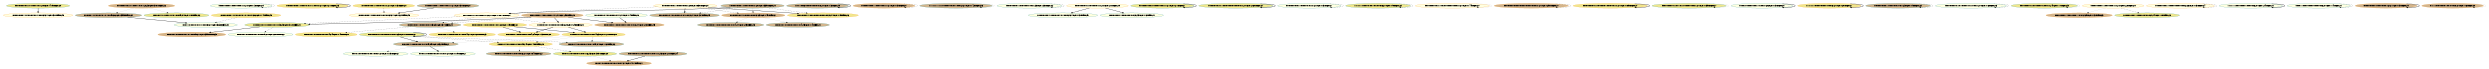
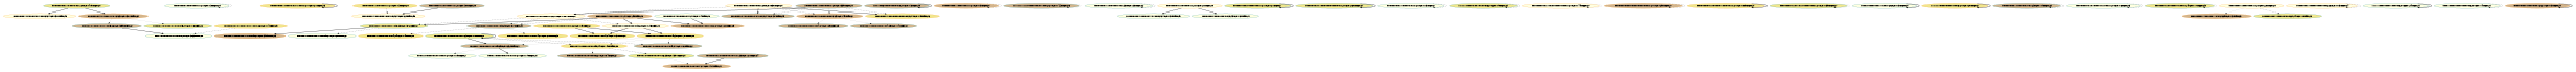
  digraph {
    node [color=teal fillcolor=tan style=filled]
    edge [style=bold]
    "00000000001101000010_1-20_COV:419_LEN:20" [fillcolor=khaki]
    "0000000001101000010011000_2-27_COV:30_LEN:25" [color=darkorange fillcolor=lightyellow]
    "0000000001101000010101_2-23_COV:381_LEN:22" [color=darkorange]
    "0000001101000010101100_5-26_COV:355_LEN:22"
    "0000001101000010101000_5-27_COV:18_LEN:22" [fillcolor=khaki]
    "00011010000101011000_8-27_COV:363_LEN:20" [fillcolor=lightyellow]
    "00000000001000000001_1-21_COV:13_LEN:20" [fillcolor=lightyellow]
    "00000000001100000101011000_1-27_COV:21_LEN:26" [color=darkorange fillcolor=khaki]
    "10000000001100000001_1-21_COV:13_LEN:20" [color=darkorange fillcolor=khaki]
    "0000000001100000001000100_2-27_COV:22_LEN:25" [color=darkorange fillcolor=lightyellow]
    "000000001100000000110_3-23_COV:372_LEN:21" [fillcolor=khaki]
    "0000001100000000110000_5-27_COV:28_LEN:22" [fillcolor=lightyellow]
    "00000011000000001101000_5-27_COV:359_LEN:23" [color=darkorange]
    "0000000001100000000100_1-23_COV:18_LEN:22" [fillcolor=khaki]
    "000000110000000010010_5-25_COV:232_LEN:21"
    "00000011000000001000_5-24_COV:488_LEN:20" [color=darkorange fillcolor=khaki]
    "0000001100000000100010_5-27_COV:16_LEN:22"
    "000011000000001001010_7-27_COV:119_LEN:21" [fillcolor=lightyellow]
    "000011000000001001000_7-27_COV:115_LEN:21" [fillcolor=lightyellow]
    "0000011000000001000000_6-27_COV:84_LEN:22"
    "00000110000000010001_6-25_COV:397_LEN:20" [fillcolor=khaki]
    n22 [label="11011006000000000000_8-27_COV:13_LEN:20"]
    "00000000001100000001_1-21_COV:13_LEN:20" [color=darkorange]
    "000011000000001000100_7-27_COV:407_LEN:21" [color=darkorange]
    "11111111111000000001001000_2-27_COV:142_LEN:26"
    "0000000000110000000100_1-23_COV:25_LEN:22" [fillcolor=lightyellow]
    "00000000001100000001_1-21_COV:21_LEN:20" [color=darkorange fillcolor=lightyellow]
    "0000000001100000001101000_2-27_COV:13_LEN:25" [fillcolor=lightyellow]
    "000000000110000000100_2-23_COV:16_LEN:21" [fillcolor=lightyellow]
    "00000000011000000001_2-21_COV:1087_LEN:20" [color=darkorange fillcolor=lightyellow]
    "00000000110000000010_3-23_COV:37_LEN:20"
    "00000000110000000010_3-22_COV:725_LEN:20" [color=darkorange fillcolor=lightyellow]
    "00000001100000000101000_4-27_COV:20_LEN:23" [color=darkorange fillcolor=khaki]
    "00000001100000000100_4-24_COV:14_LEN:20" [color=darkorange fillcolor=khaki]
    "00000001100000000100_4-23_COV:727_LEN:20" [color=darkorange fillcolor=khaki]
    "00000001100000000100_4-24_COV:13_LEN:20" [color=darkorange fillcolor=khaki]
    "000000000010000000001_1-21_COV:21_LEN:21" [fillcolor=khaki]
    "00000000011000000001_1-21_COV:25_LEN:20" [color=darkorange]
    "0000000011000000001000100_2-27_COV:20_LEN:25" [color=darkorange]
    "00000000001100000000_1-20_COV:830_LEN:20" [color=darkorange fillcolor=lightyellow]
    "0000000001100000000101000_2-27_COV:37_LEN:25"
    "000000000110000000000_2-23_COV:49_LEN:21" [color=darkorange]
    "00000000011000000000000000_2-27_COV:19_LEN:26" [color=darkorange fillcolor=khaki]
    "000000011000000000010_4-25_COV:14_LEN:21"
    "00000001100000000000100_4-27_COV:29_LEN:23"
    "10000000001100000000_1-20_COV:339_LEN:20"
    "000000000110000000010001_1-25_COV:21_LEN:24"
    "000000001011000000000000000_1-27_COV:260_LEN:27" [fillcolor=khaki]
    "000000000011000000101_1-21_COV:13_LEN:21" [fillcolor=lightyellow]
    "1111111000001001001000_6-27_COV:19_LEN:22" [fillcolor=khaki]
    "000000000011100100000000000_1-27_COV:144_LEN:27" [color=darkorange fillcolor=lightyellow]
    "000000000000000000000000000_1-27_COV:298_LEN:27" [color=darkorange]
    "000000000011000000010000001_1-27_COV:185_LEN:27" [color=darkorange fillcolor=khaki]
    "0000000001101000010101100_1-26_COV:14_LEN:25" [color=darkorange fillcolor=khaki]
    "000000000011001011000000000_1-27_COV:135_LEN:27" [fillcolor=khaki]
    "00001000000000110100_7-26_COV:13_LEN:20" [fillcolor=lightyellow]
    "10000000011000000001_1-21_COV:14_LEN:20" [fillcolor=lightyellow]
    "000000000110000000010_1-22_COV:19_LEN:21" [color=darkorange fillcolor=khaki]
    "111111100000000001000_6-27_COV:20_LEN:21" [color=darkorange fillcolor=khaki]
    "0000000000110000000100_1-23_COV:15_LEN:22"
    "00000000001101000001011000_1-27_COV:16_LEN:26" [fillcolor=lightyellow]
    "00000000001100000001_1-21_COV:30_LEN:20"
    "00000000011000000001000_1-24_COV:17_LEN:23" [fillcolor=khaki]
    "00000000001100000001_1-21_COV:22_LEN:20" [color=darkorange fillcolor=lightyellow]
    "00000000011000000011010_2-25_COV:13_LEN:23" [color=darkorange]
    "0000000001100000001000_2-24_COV:18_LEN:22" [fillcolor=khaki]
    "000000000110000000000000_2-26_COV:13_LEN:24" [color=darkorange fillcolor=lightyellow]
    "111111100000000100000_6-27_COV:24_LEN:21" [fillcolor=lightyellow]
    "000011000000000000000_6-27_COV:14_LEN:21" [fillcolor=lightyellow]
    "00000000001000000001_2-21_COV:13_LEN:20" [color=darkorange]
-   "01111000000001001000_8-27_COV:16_LEN:20" [color=darkorange]
    "00000000001101000010_1-20_COV:419_LEN:20" -> "0000000001101000010011000_2-27_COV:30_LEN:25"
+   "00000000001101000010_1-20_COV:419_LEN:20" -> "0000000001101000010101_2-23_COV:381_LEN:22"
    "0000000001101000010101_2-23_COV:381_LEN:22" -> "0000001101000010101100_5-26_COV:355_LEN:22" [style=dotted]
    "0000000001101000010101_2-23_COV:381_LEN:22" -> "0000001101000010101000_5-27_COV:18_LEN:22" [style=dotted]
    "0000001101000010101100_5-26_COV:355_LEN:22" -> "00011010000101011000_8-27_COV:363_LEN:20"
    "00000000001000000001_1-21_COV:13_LEN:20" -> "00000000001000000001_1-21_COV:13_LEN:20" [style=dashed]
    "00000000001100000101011000_1-27_COV:21_LEN:26" -> "00000000001100000101011000_1-27_COV:21_LEN:26"
    "10000000001100000001_1-21_COV:13_LEN:20" -> "0000000001100000001000100_2-27_COV:22_LEN:25" [style=dashed]
    "000000001100000000110_3-23_COV:372_LEN:21" -> "0000001100000000110000_5-27_COV:28_LEN:22" [style=dashed]
    "000000001100000000110_3-23_COV:372_LEN:21" -> "00000011000000001101000_5-27_COV:359_LEN:23"
    "0000000001100000000100_1-23_COV:18_LEN:22" -> "0000000001100000000100_1-23_COV:18_LEN:22"
    "0000000001100000000100_1-23_COV:18_LEN:22" -> "000000110000000010010_5-25_COV:232_LEN:21"
    "0000000001100000000100_1-23_COV:18_LEN:22" -> "00000011000000001000_5-24_COV:488_LEN:20" [style=dashed]
    "0000000001100000000100_1-23_COV:18_LEN:22" -> "0000001100000000100010_5-27_COV:16_LEN:22" [style=dashed]
    "000000110000000010010_5-25_COV:232_LEN:21" -> "000011000000001001010_7-27_COV:119_LEN:21"
    "000000110000000010010_5-25_COV:232_LEN:21" -> "000011000000001001000_7-27_COV:115_LEN:21" [style=dotted]
    "00000011000000001000_5-24_COV:488_LEN:20" -> "0000011000000001000000_6-27_COV:84_LEN:22" [style=dotted]
    "00000011000000001000_5-24_COV:488_LEN:20" -> "00000110000000010001_6-25_COV:397_LEN:20" [style=dashed]
    "00000110000000010001_6-25_COV:397_LEN:20" -> "000011000000001000100_7-27_COV:407_LEN:21" [style=dotted]
    n22 -> n22
    "00000000001100000001_1-21_COV:13_LEN:20" -> "00000000001100000001_1-21_COV:13_LEN:20" [style=dashed]
    "11111111111000000001001000_2-27_COV:142_LEN:26" -> "11111111111000000001001000_2-27_COV:142_LEN:26" [style=dotted]
    "0000000000110000000100_1-23_COV:25_LEN:22" -> "0000000000110000000100_1-23_COV:25_LEN:22" [style=dashed]
    "00000000001100000001_1-21_COV:21_LEN:20" -> "0000000001100000001101000_2-27_COV:13_LEN:25"
    "00000000001100000001_1-21_COV:21_LEN:20" -> "000000000110000000100_2-23_COV:16_LEN:21"
    "00000000011000000001_2-21_COV:1087_LEN:20" -> "000000001100000000110_3-23_COV:372_LEN:21" [style=dashed]
    "00000000011000000001_2-21_COV:1087_LEN:20" -> "00000000110000000010_3-23_COV:37_LEN:20" [style=dashed]
    "00000000011000000001_2-21_COV:1087_LEN:20" -> "00000000110000000010_3-22_COV:725_LEN:20" [style=dashed]
    "00000000110000000010_3-23_COV:37_LEN:20" -> "00000001100000000101000_4-27_COV:20_LEN:23" [style=dotted]
    "00000000110000000010_3-23_COV:37_LEN:20" -> "00000001100000000100_4-24_COV:14_LEN:20" [style=dashed]
    "00000000110000000010_3-22_COV:725_LEN:20" -> "00000001100000000100_4-23_COV:727_LEN:20"
    "00000000110000000010_3-22_COV:725_LEN:20" -> "00000001100000000100_4-24_COV:13_LEN:20"
    "00000001100000000100_4-23_COV:727_LEN:20" -> "000000110000000010010_5-25_COV:232_LEN:21" [style=dotted]
    "00000001100000000100_4-23_COV:727_LEN:20" -> "00000011000000001000_5-24_COV:488_LEN:20" [style=dotted]
    "00000001100000000100_4-23_COV:727_LEN:20" -> "0000001100000000100010_5-27_COV:16_LEN:22" [style=dashed]
    "000000000010000000001_1-21_COV:21_LEN:21" -> "000000000010000000001_1-21_COV:21_LEN:21"
    "00000000011000000001_1-21_COV:25_LEN:20" -> "000000001100000000110_3-23_COV:372_LEN:21"
    "00000000011000000001_1-21_COV:25_LEN:20" -> "00000000110000000010_3-23_COV:37_LEN:20" [style=dashed]
    "00000000011000000001_1-21_COV:25_LEN:20" -> "00000000110000000010_3-22_COV:725_LEN:20"
    "00000000011000000001_1-21_COV:25_LEN:20" -> "0000000011000000001000100_2-27_COV:20_LEN:25"
    "00000000001100000000_1-20_COV:830_LEN:20" -> "00000000011000000001_2-21_COV:1087_LEN:20" [style=dashed]
    "00000000001100000000_1-20_COV:830_LEN:20" -> "0000000001100000000101000_2-27_COV:37_LEN:25"
    "00000000001100000000_1-20_COV:830_LEN:20" -> "000000000110000000000_2-23_COV:49_LEN:21" [style=dashed]
    "00000000001100000000_1-20_COV:830_LEN:20" -> "00000000011000000000000000_2-27_COV:19_LEN:26"
    "000000000110000000000_2-23_COV:49_LEN:21" -> "000000011000000000010_4-25_COV:14_LEN:21" [style=dotted]
    "000000000110000000000_2-23_COV:49_LEN:21" -> "00000001100000000000100_4-27_COV:29_LEN:23" [style=dotted]
    "10000000001100000000_1-20_COV:339_LEN:20" -> "00000000011000000001_2-21_COV:1087_LEN:20"
    "10000000001100000000_1-20_COV:339_LEN:20" -> "0000000001100000000101000_2-27_COV:37_LEN:25" [style=dashed]
    "10000000001100000000_1-20_COV:339_LEN:20" -> "000000000110000000000_2-23_COV:49_LEN:21" [style=dotted]
    "10000000001100000000_1-20_COV:339_LEN:20" -> "00000000011000000000000000_2-27_COV:19_LEN:26" [style=dashed]
    "000000000110000000010001_1-25_COV:21_LEN:24" -> "000011000000001000100_7-27_COV:407_LEN:21"
    "000000001011000000000000000_1-27_COV:260_LEN:27" -> "000000001011000000000000000_1-27_COV:260_LEN:27"
    "000000000011000000101_1-21_COV:13_LEN:21" -> "000000000011000000101_1-21_COV:13_LEN:21" [style=dashed]
    "1111111000001001001000_6-27_COV:19_LEN:22" -> "1111111000001001001000_6-27_COV:19_LEN:22" [style=dashed]
    "000000000011100100000000000_1-27_COV:144_LEN:27" -> "000000000011100100000000000_1-27_COV:144_LEN:27" [style=dotted]
    "000000000000000000000000000_1-27_COV:298_LEN:27" -> "000000000000000000000000000_1-27_COV:298_LEN:27" [style=dashed]
    "000000000011000000010000001_1-27_COV:185_LEN:27" -> "000000000011000000010000001_1-27_COV:185_LEN:27"
    "0000000001101000010101100_1-26_COV:14_LEN:25" -> "00011010000101011000_8-27_COV:363_LEN:20" [style=dashed]
    "000000000011001011000000000_1-27_COV:135_LEN:27" -> "000000000011001011000000000_1-27_COV:135_LEN:27" [style=dotted]
    "00001000000000110100_7-26_COV:13_LEN:20" -> "00001000000000110100_7-26_COV:13_LEN:20"
    "10000000011000000001_1-21_COV:14_LEN:20" -> "0000000011000000001000100_2-27_COV:20_LEN:25"
    "000000000110000000010_1-22_COV:19_LEN:21" -> "00000001100000000100_4-23_COV:727_LEN:20"
    "000000000110000000010_1-22_COV:19_LEN:21" -> "00000001100000000100_4-24_COV:13_LEN:20"
    "111111100000000001000_6-27_COV:20_LEN:21" -> "111111100000000001000_6-27_COV:20_LEN:21"
    "0000000000110000000100_1-23_COV:15_LEN:22" -> "0000000000110000000100_1-23_COV:15_LEN:22" [style=dashed]
    "00000000001101000001011000_1-27_COV:16_LEN:26" -> "00000000001101000001011000_1-27_COV:16_LEN:26" [style=dashed]
    "00000000001100000001_1-21_COV:30_LEN:20" -> "0000000001100000001000100_2-27_COV:22_LEN:25"
    "00000000011000000001000_1-24_COV:17_LEN:23" -> "00000000011000000001000_1-24_COV:17_LEN:23" [style=dotted]
    "00000000001100000001_1-21_COV:22_LEN:20" -> "00000000011000000011010_2-25_COV:13_LEN:23" [style=dotted]
    "00000000001100000001_1-21_COV:22_LEN:20" -> "0000000001100000001000_2-24_COV:18_LEN:22" [style=dashed]
    "000000000110000000000000_2-26_COV:13_LEN:24" -> "000000000110000000000000_2-26_COV:13_LEN:24" [style=dashed]
    "111111100000000100000_6-27_COV:24_LEN:21" -> "111111100000000100000_6-27_COV:24_LEN:21"
    "000011000000000000000_6-27_COV:14_LEN:21" -> "000011000000000000000_6-27_COV:14_LEN:21" [style=dashed]
    "00000000001000000001_2-21_COV:13_LEN:20" -> "00000000001000000001_2-21_COV:13_LEN:20"
-   "01111000000001001000_8-27_COV:16_LEN:20" -> "01111000000001001000_8-27_COV:16_LEN:20" [style=dotted]
  }
